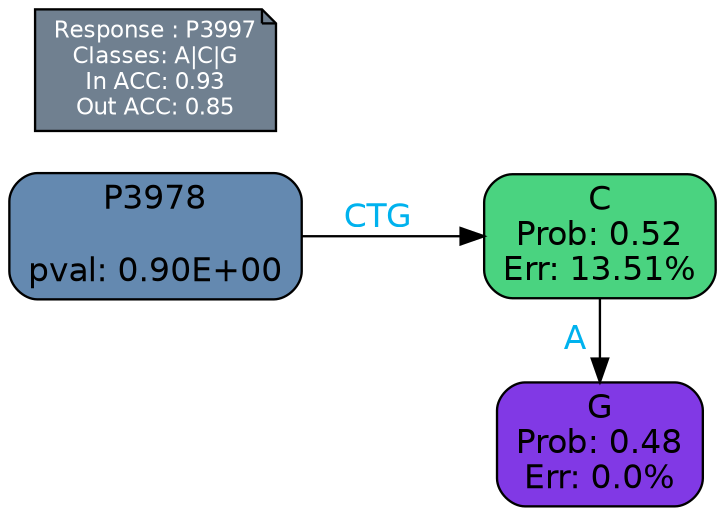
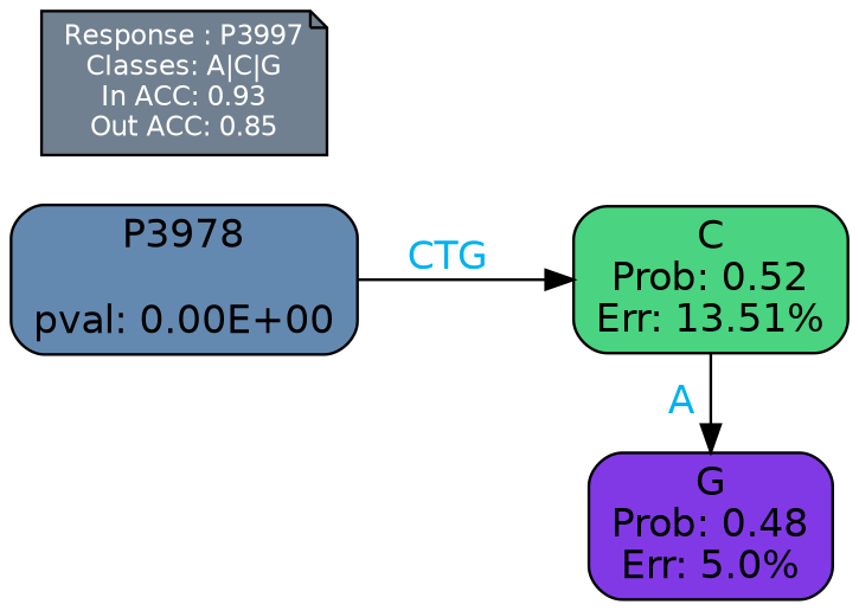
  digraph {
    rankdir=LR
    ranksep=equally
    splines=polylines
    node [color=black fontname=helvetica shape=box style="filled, rounded"]
    edge [fontcolor=deepskyblue2 fontname=helvetica]
-   n1 [fillcolor="#8139e5" label="G\nProb: 0.48\nErr: 0.0%"]
+   n1 [fillcolor="#8139e5" label="G\nProb: 0.48\nErr: 5.0%"]
    n2 [fillcolor="#4ad380" label="C\nProb: 0.52\nErr: 13.51%"]
    n3 [align=left fillcolor=slategray fontcolor=white fontsize=10 label="Response : P3997\nClasses: A|C|G\nIn ACC: 0.93\nOut ACC: 0.85\n" shape=note style=filled]
-   n4 [fillcolor="#6489b0" label="P3978\n\npval: 0.90E+00"]
+   n4 [fillcolor="#6489b0" label="P3978\n\npval: 0.00E+00"]
    subgraph sub_1 {
      rank=same
      n1
      n2
    }
    subgraph sub_2 {
      rank=same
      n3
      n4
    }
    n2 -> n1 [label=A]
    n4 -> n2 [label=CTG]
  }
